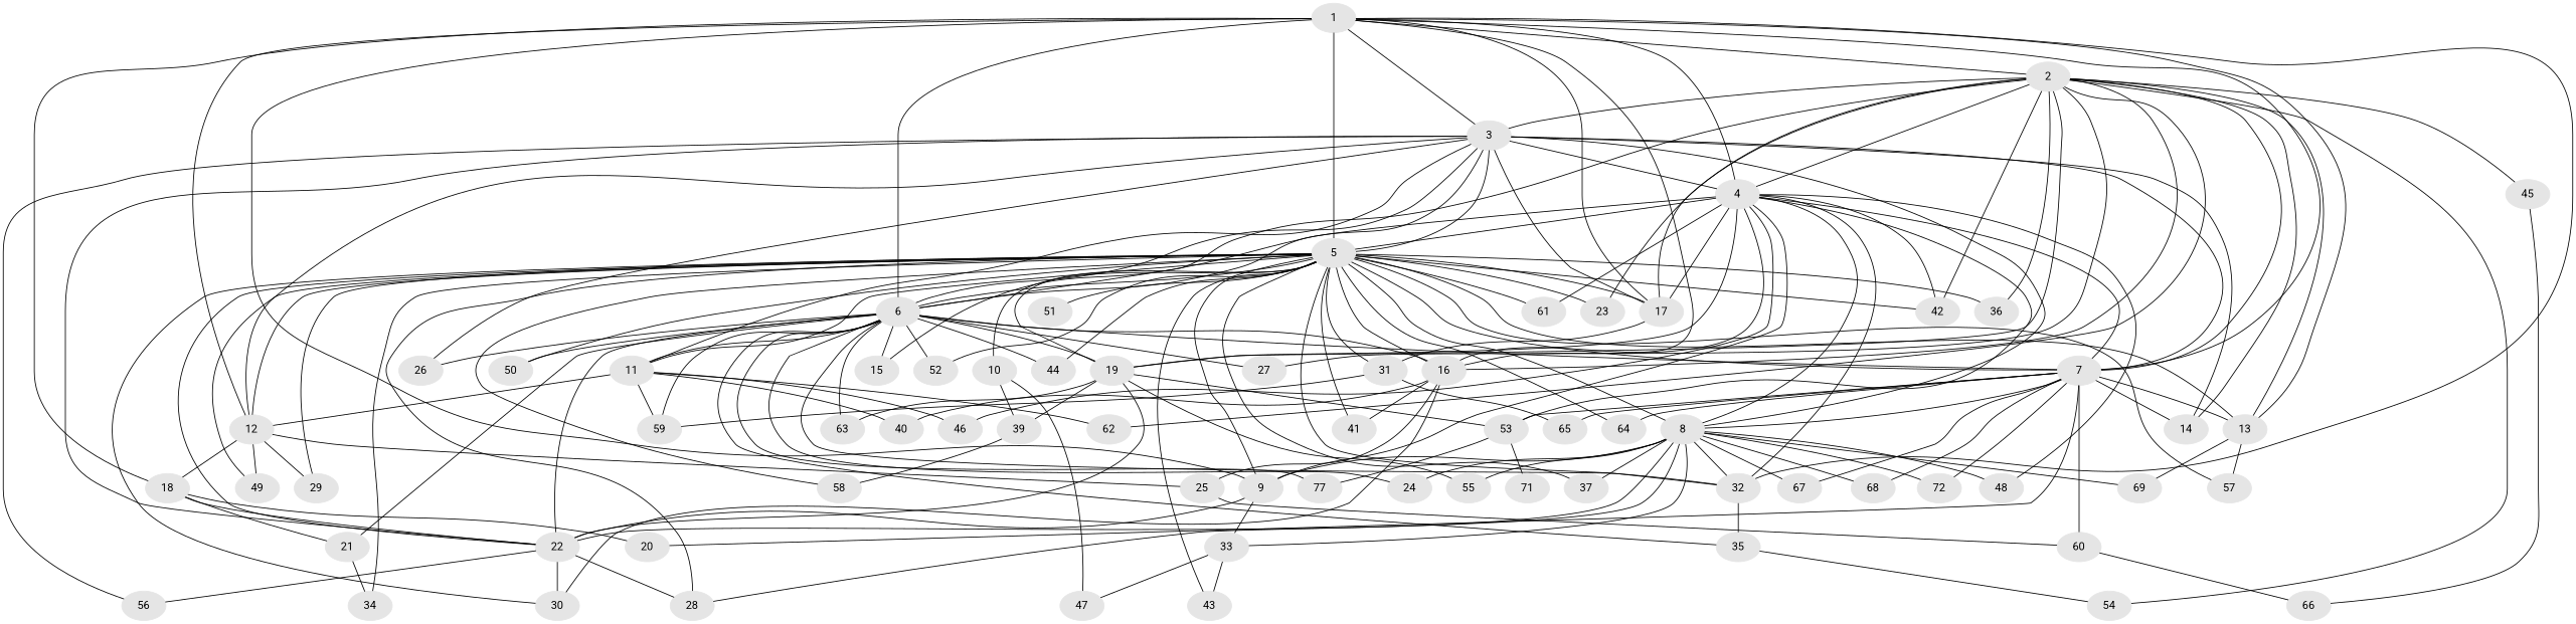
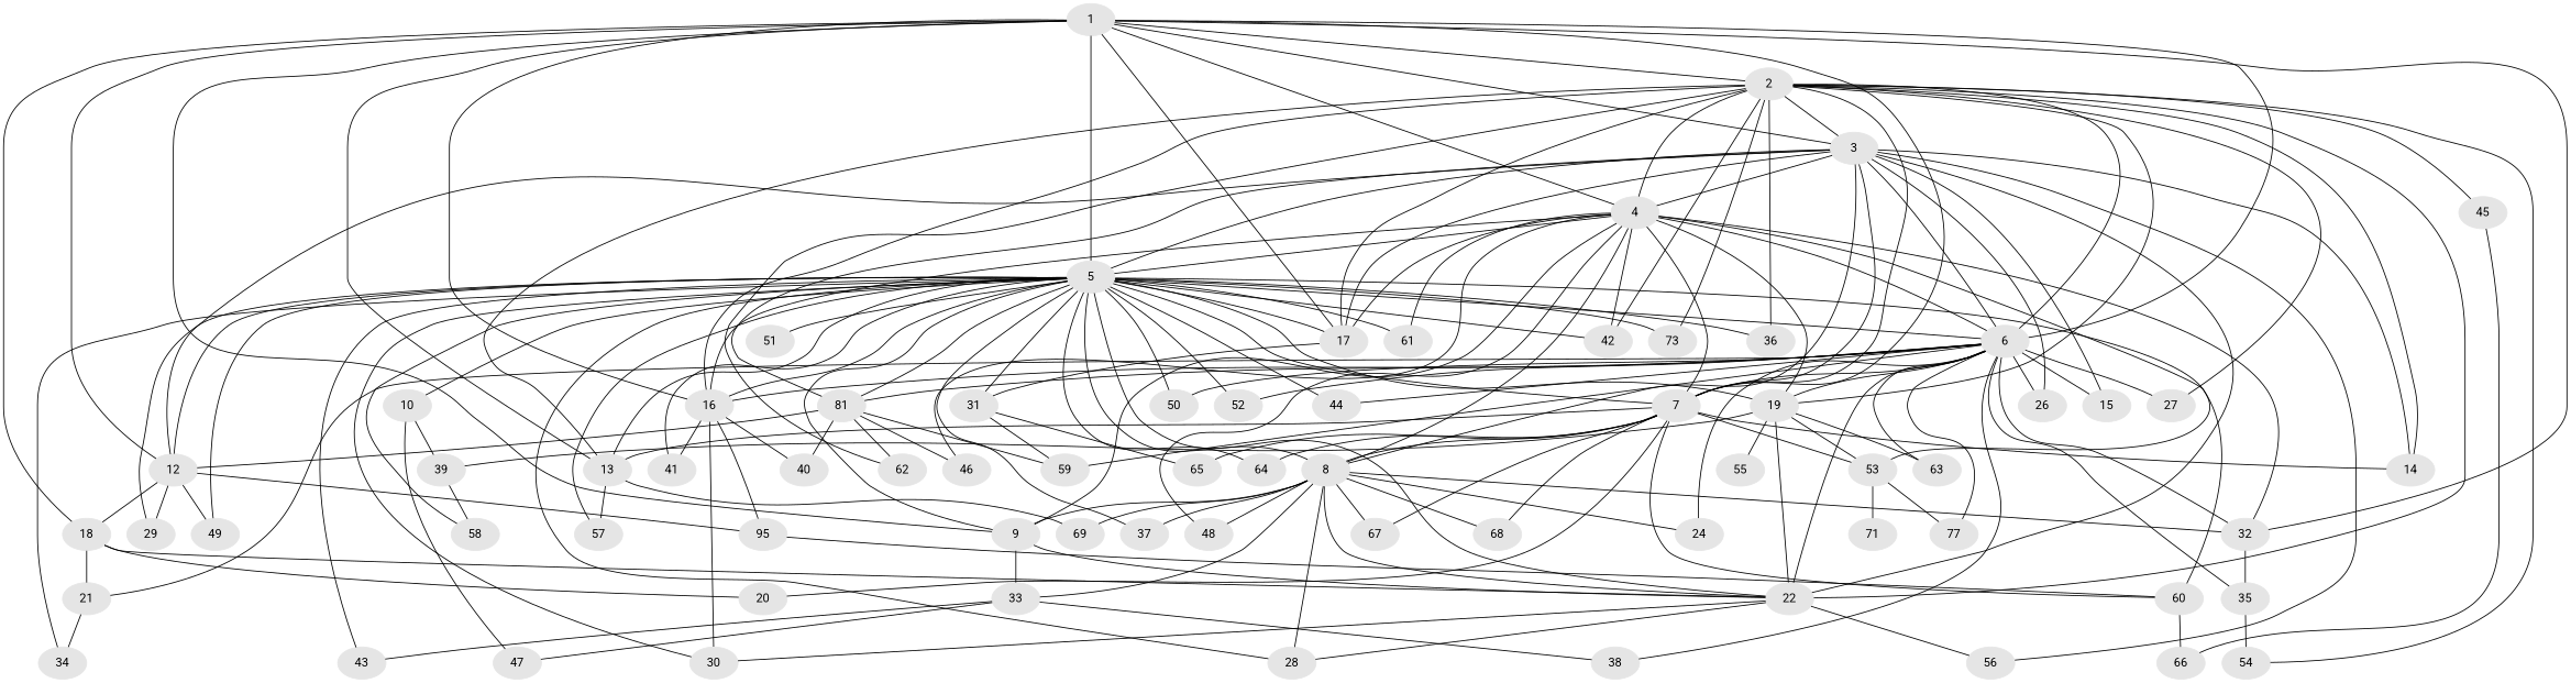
  graph {
    fontname=Roboto
    node [color=gray90 fontname=Roboto style=filled]
    edge [fontname=Roboto weight=1.0]
    1
    2
    3
    4
    5
    6
    7
    9
    12
    13
    16
    17
    18
    32
    14
    19
    22
-   23
+   23 [label=73]
    27
    36
    42
    45
    54
    62
    8
-   11
+   11 [label=81]
    15
    26
    56
    46
    48
    53
    61
    10
    28
    29
    30
    31
    34
    37
    41
    43
    49
    50
    51
    52
    57
    58
    64
    21
    24
    35
+   38
    44
    59
    63
    n57 [label=77]
    20
    60
    65
    67
    68
-   72
    33
-   25
+   25 [label=95]
    69
    40
    55
    39
    66
    71
    47
    1 -- 2 [weight=2.0]
    1 -- 3 [weight=2.0]
    1 -- 4 [weight=4.0]
    1 -- 5 [weight=17.0]
    1 -- 6 [weight=3.0]
    1 -- 7 [weight=2.0]
    1 -- 9
    1 -- 12
    1 -- 13
    1 -- 16
    1 -- 17
    1 -- 18
    1 -- 32
    2 -- 3
    2 -- 4 [weight=3.0]
    2 -- 6
    2 -- 7
    2 -- 13
    2 -- 16
    2 -- 17
    2 -- 14 [weight=2.0]
    2 -- 19
+   2 -- 22
    2 -- 23
    2 -- 27
    2 -- 36
    2 -- 42
    2 -- 45
    2 -- 54
    2 -- 62
    3 -- 4 [weight=3.0]
    3 -- 5 [weight=2.0]
    3 -- 6
    3 -- 7
    3 -- 12
    3 -- 17
    3 -- 14
    3 -- 22 [weight=2.0]
    3 -- 8 [weight=3.0]
    3 -- 11
    3 -- 15 [weight=2.0]
    3 -- 26
    3 -- 56
    4 -- 5 [weight=7.0]
    4 -- 6 [weight=2.0]
    4 -- 7 [weight=3.0]
    4 -- 9
    4 -- 16
    4 -- 17
    4 -- 32
    4 -- 19 [weight=10.0]
    4 -- 42
    4 -- 8 [weight=3.0]
    4 -- 46
    4 -- 48
    4 -- 53
    4 -- 61
    5 -- 6 [weight=3.0]
    5 -- 7 [weight=3.0]
    5 -- 9
    5 -- 12 [weight=3.0]
    5 -- 13 [weight=2.0]
    5 -- 16
    5 -- 17
-   5 -- 32
+   5 -- 60
    5 -- 19 [weight=3.0]
    5 -- 22
    5 -- 23
    5 -- 36
    5 -- 42
    5 -- 8 [weight=18.0]
    5 -- 11 [weight=2.0]
    5 -- 61
    5 -- 10
    5 -- 28
    5 -- 29
    5 -- 30
    5 -- 31
    5 -- 34
    5 -- 37
    5 -- 41
    5 -- 43
    5 -- 49
    5 -- 50
    5 -- 51
    5 -- 52
    5 -- 57
    5 -- 58
    5 -- 64
    6 -- 7
    6 -- 16
    6 -- 32
    6 -- 19
    6 -- 22 [weight=2.0]
    6 -- 27
    6 -- 11
    6 -- 15
    6 -- 26
    6 -- 50
    6 -- 52
    6 -- 21
    6 -- 24
    6 -- 35
+   6 -- 38
    6 -- 44
    6 -- 59
    6 -- 63
    6 -- n57
    7 -- 13
    7 -- 14
    7 -- 8
    7 -- 53
    7 -- 64
    7 -- 20
    7 -- 60
    7 -- 65
    7 -- 67
    7 -- 68
-   7 -- 72
    9 -- 22
    9 -- 33
    12 -- 18
    12 -- 29
    12 -- 49
    12 -- 25
    13 -- 57
    13 -- 69
    16 -- 30
    16 -- 41
    16 -- 25
    16 -- 40
    17 -- 31
    18 -- 22
    18 -- 21
    18 -- 20
    32 -- 35
    19 -- 22
    19 -- 53 [weight=2.0]
    19 -- 63
    19 -- 55
    19 -- 39
    22 -- 56
    22 -- 28
    22 -- 30
    45 -- 66
    8 -- 9
    8 -- 32
    8 -- 22
    8 -- 48
    8 -- 28
    8 -- 37
    8 -- 24
    8 -- 67
    8 -- 68
-   8 -- 72
    8 -- 33
    8 -- 69
-   8 -- 55
    11 -- 12
    11 -- 62
    11 -- 46
    11 -- 59
    11 -- 40
    53 -- n57
    53 -- 71
    10 -- 39
    10 -- 47
    31 -- 59
    31 -- 65
    21 -- 34
    35 -- 54
    44 -- 5 [weight=2.0]
    60 -- 66
    33 -- 43
+   33 -- 38
    33 -- 47
    25 -- 60
    39 -- 58
  }
